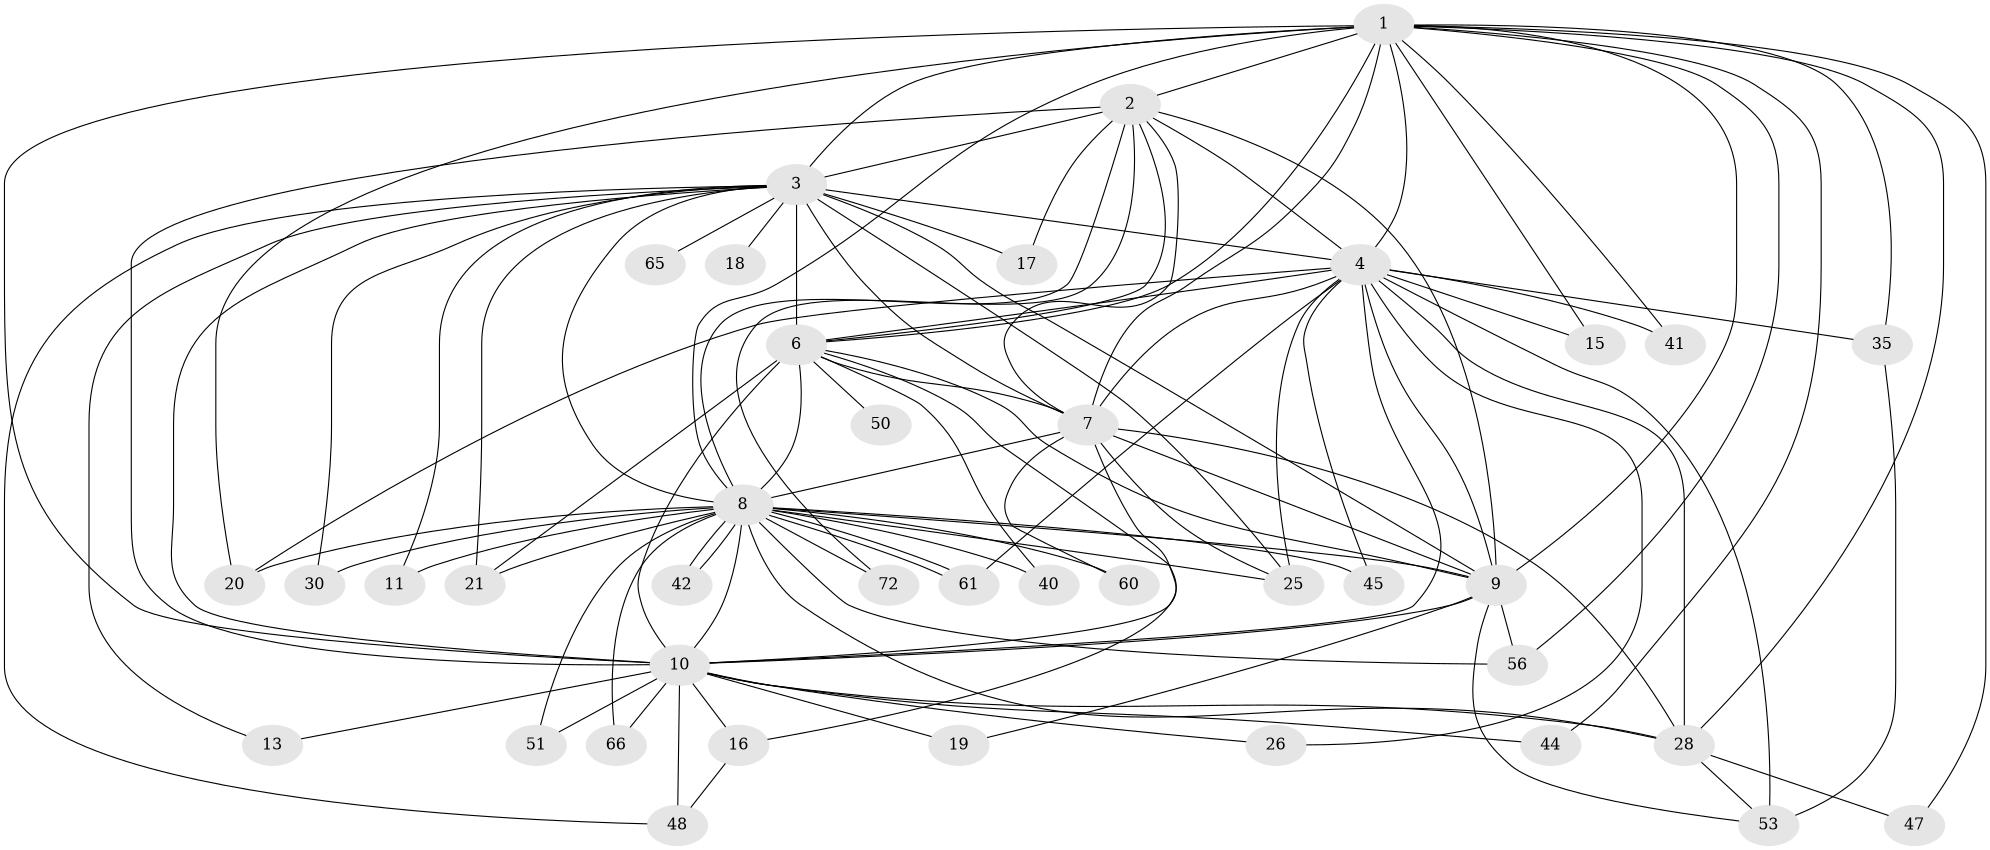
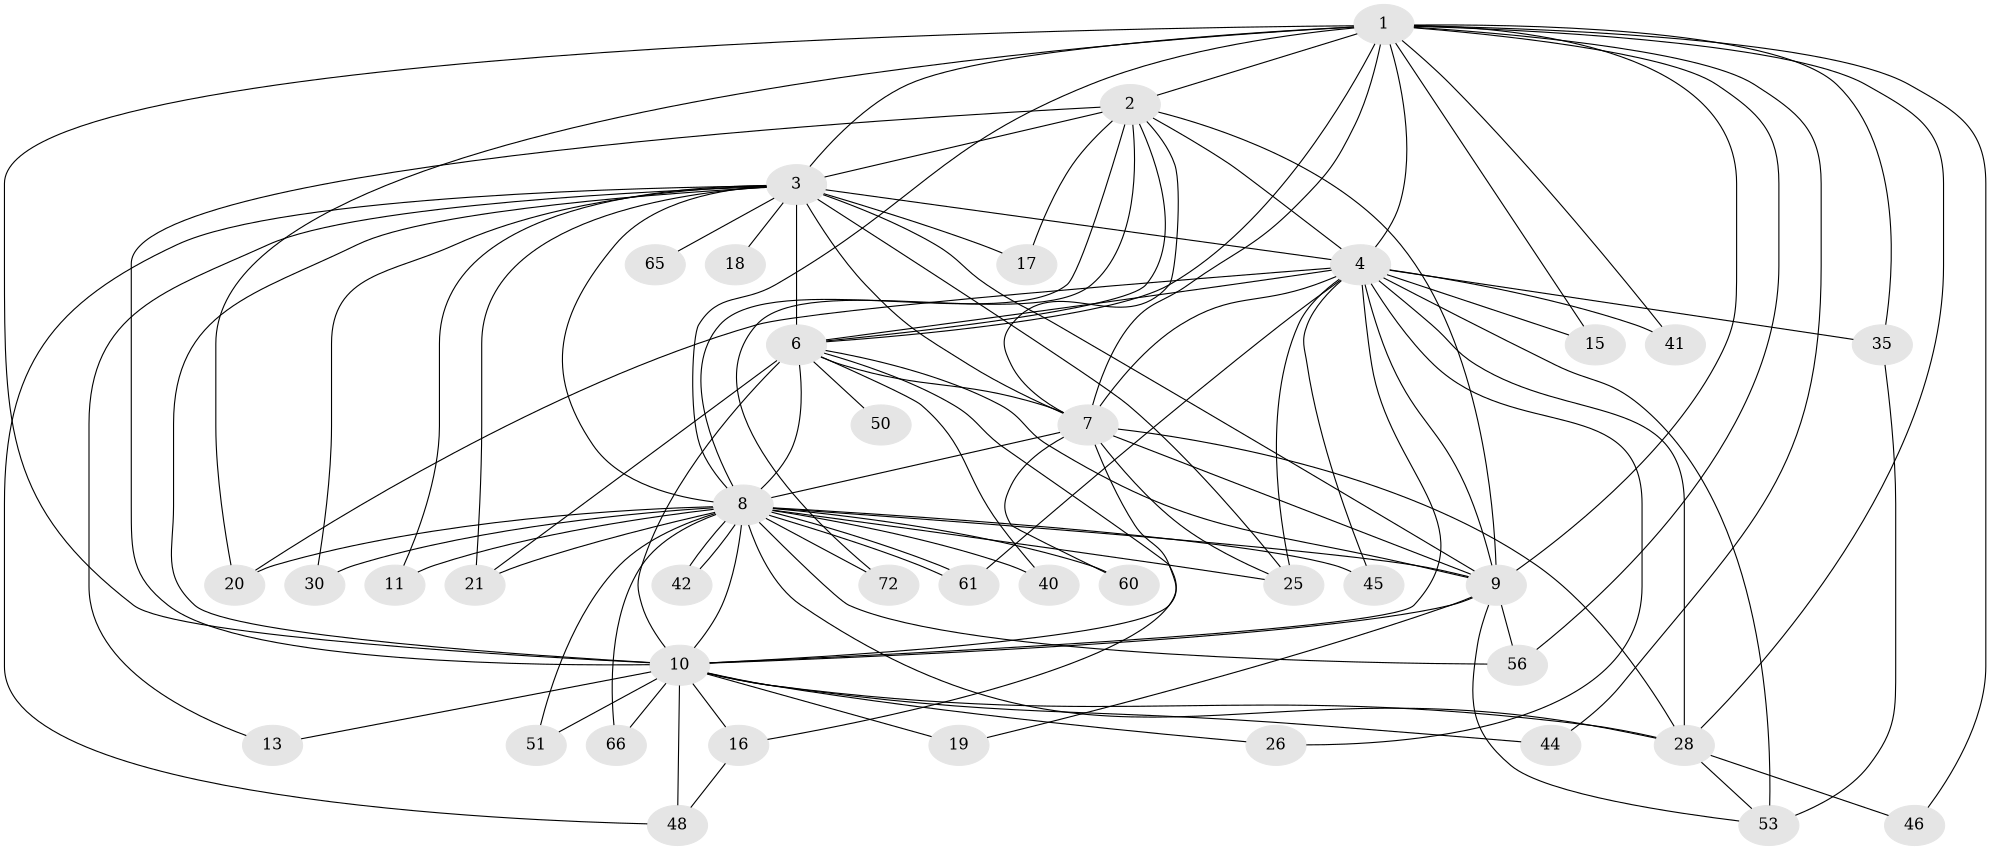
  graph {
    node [color=gray90 style=filled]
    2 [super="+70"]
    3 [super="+5"]
    4 [super="+24"]
    6 [super="+43+32+75+57"]
    7 [super="+12"]
    8 [super="+54+39"]
    9
    10 [super="+22+23"]
    17
    72
    1
    15
    20 [super="+63"]
    28 [super="+34+46+29"]
    35
    41
    44
-   47
+   47 [label=46]
    56
    11
    13
    18
    21
    25 [super="+27+38+31"]
    30
    48 [super="+68"]
    65
    26
    45
    53 [super="+55"]
    61 [super="+78"]
    16
    40
    50
    60
    42
    51
    66
    19
    2 -- 3 [weight=2]
    2 -- 4
    2 -- 6 [weight=2]
    2 -- 7
    2 -- 8
    2 -- 9
    2 -- 10 [weight=2]
    2 -- 17
    2 -- 72
    3 -- 4 [weight=3]
    3 -- 6 [weight=4]
    3 -- 7 [weight=3]
    3 -- 8 [weight=3]
    3 -- 9 [weight=3]
    3 -- 10 [weight=3]
    3 -- 17
    3 -- 11
    3 -- 13
    3 -- 18 [weight=2]
    3 -- 21
    3 -- 25
    3 -- 30
    3 -- 48
    3 -- 65 [weight=2]
    4 -- 6
    4 -- 7 [weight=2]
    4 -- 9
    4 -- 10
    4 -- 15
    4 -- 20
    4 -- 28 [weight=3]
    4 -- 35
    4 -- 41
    4 -- 25 [weight=2]
    4 -- 26
    4 -- 45
    4 -- 53
    4 -- 61
    6 -- 7 [weight=2]
    6 -- 8 [weight=2]
    6 -- 9
    6 -- 10 [weight=3]
    6 -- 21
    6 -- 16
    6 -- 40
    6 -- 50 [weight=2]
    7 -- 8 [weight=2]
    7 -- 9
    7 -- 10
    7 -- 28
    7 -- 25
    7 -- 60
    8 -- 9
    8 -- 10 [weight=3]
    8 -- 72
    8 -- 20
    8 -- 28 [weight=2]
    8 -- 11
    8 -- 21
    8 -- 25
    8 -- 30
    8 -- 45
    8 -- 61
    8 -- 61
    8 -- 40
    8 -- 60
    8 -- 42
    8 -- 42
    8 -- 51
    8 -- 66
    9 -- 10 [weight=2]
    9 -- 56
    9 -- 53
    9 -- 19
    10 -- 28
    10 -- 44
    10 -- 13
    10 -- 48
    10 -- 26
    10 -- 16 [weight=2]
    10 -- 51
    10 -- 66
    10 -- 19
    1 -- 2
    1 -- 3 [weight=3]
    1 -- 4
    1 -- 6
    1 -- 7
    1 -- 8 [weight=2]
    1 -- 9
    1 -- 10
    1 -- 15
    1 -- 20
    1 -- 28
    1 -- 35
    1 -- 41
    1 -- 44
    1 -- 47
    1 -- 56
    28 -- 47
    28 -- 53
    35 -- 53
    56 -- 8 [weight=2]
    16 -- 48
  }
